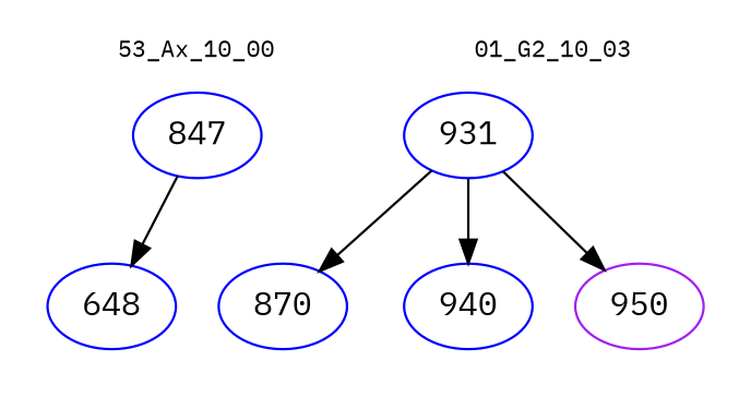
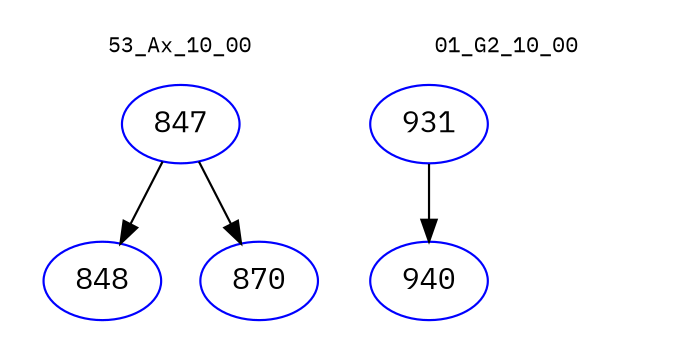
  digraph {
    fontname="IBM Plex Mono"
    node [color=blue fontname="IBM Plex Mono"]
    edge [color=black fontname="IBM Plex Mono"]
    n1 [label=847]
-   n2 [label=648]
+   n2 [label=848]
    n3 [label=870]
    n4 [label=931]
    n5 [label=940]
-   n6 [color=purple label=950]
    subgraph cluster_1 {
      color=white
      fontsize=10
      label="53_Ax_10_00"
      n1
      n2
      n3
    }
    subgraph cluster_2 {
      color=white
      fontsize=10
-     label="01_G2_10_03"
+     label="01_G2_10_00"
      n4
      n5
-     n6
    }
    n1 -> n2
-   n4 -> n3
+   n1 -> n3
    n4 -> n5
-   n4 -> n6
  }
